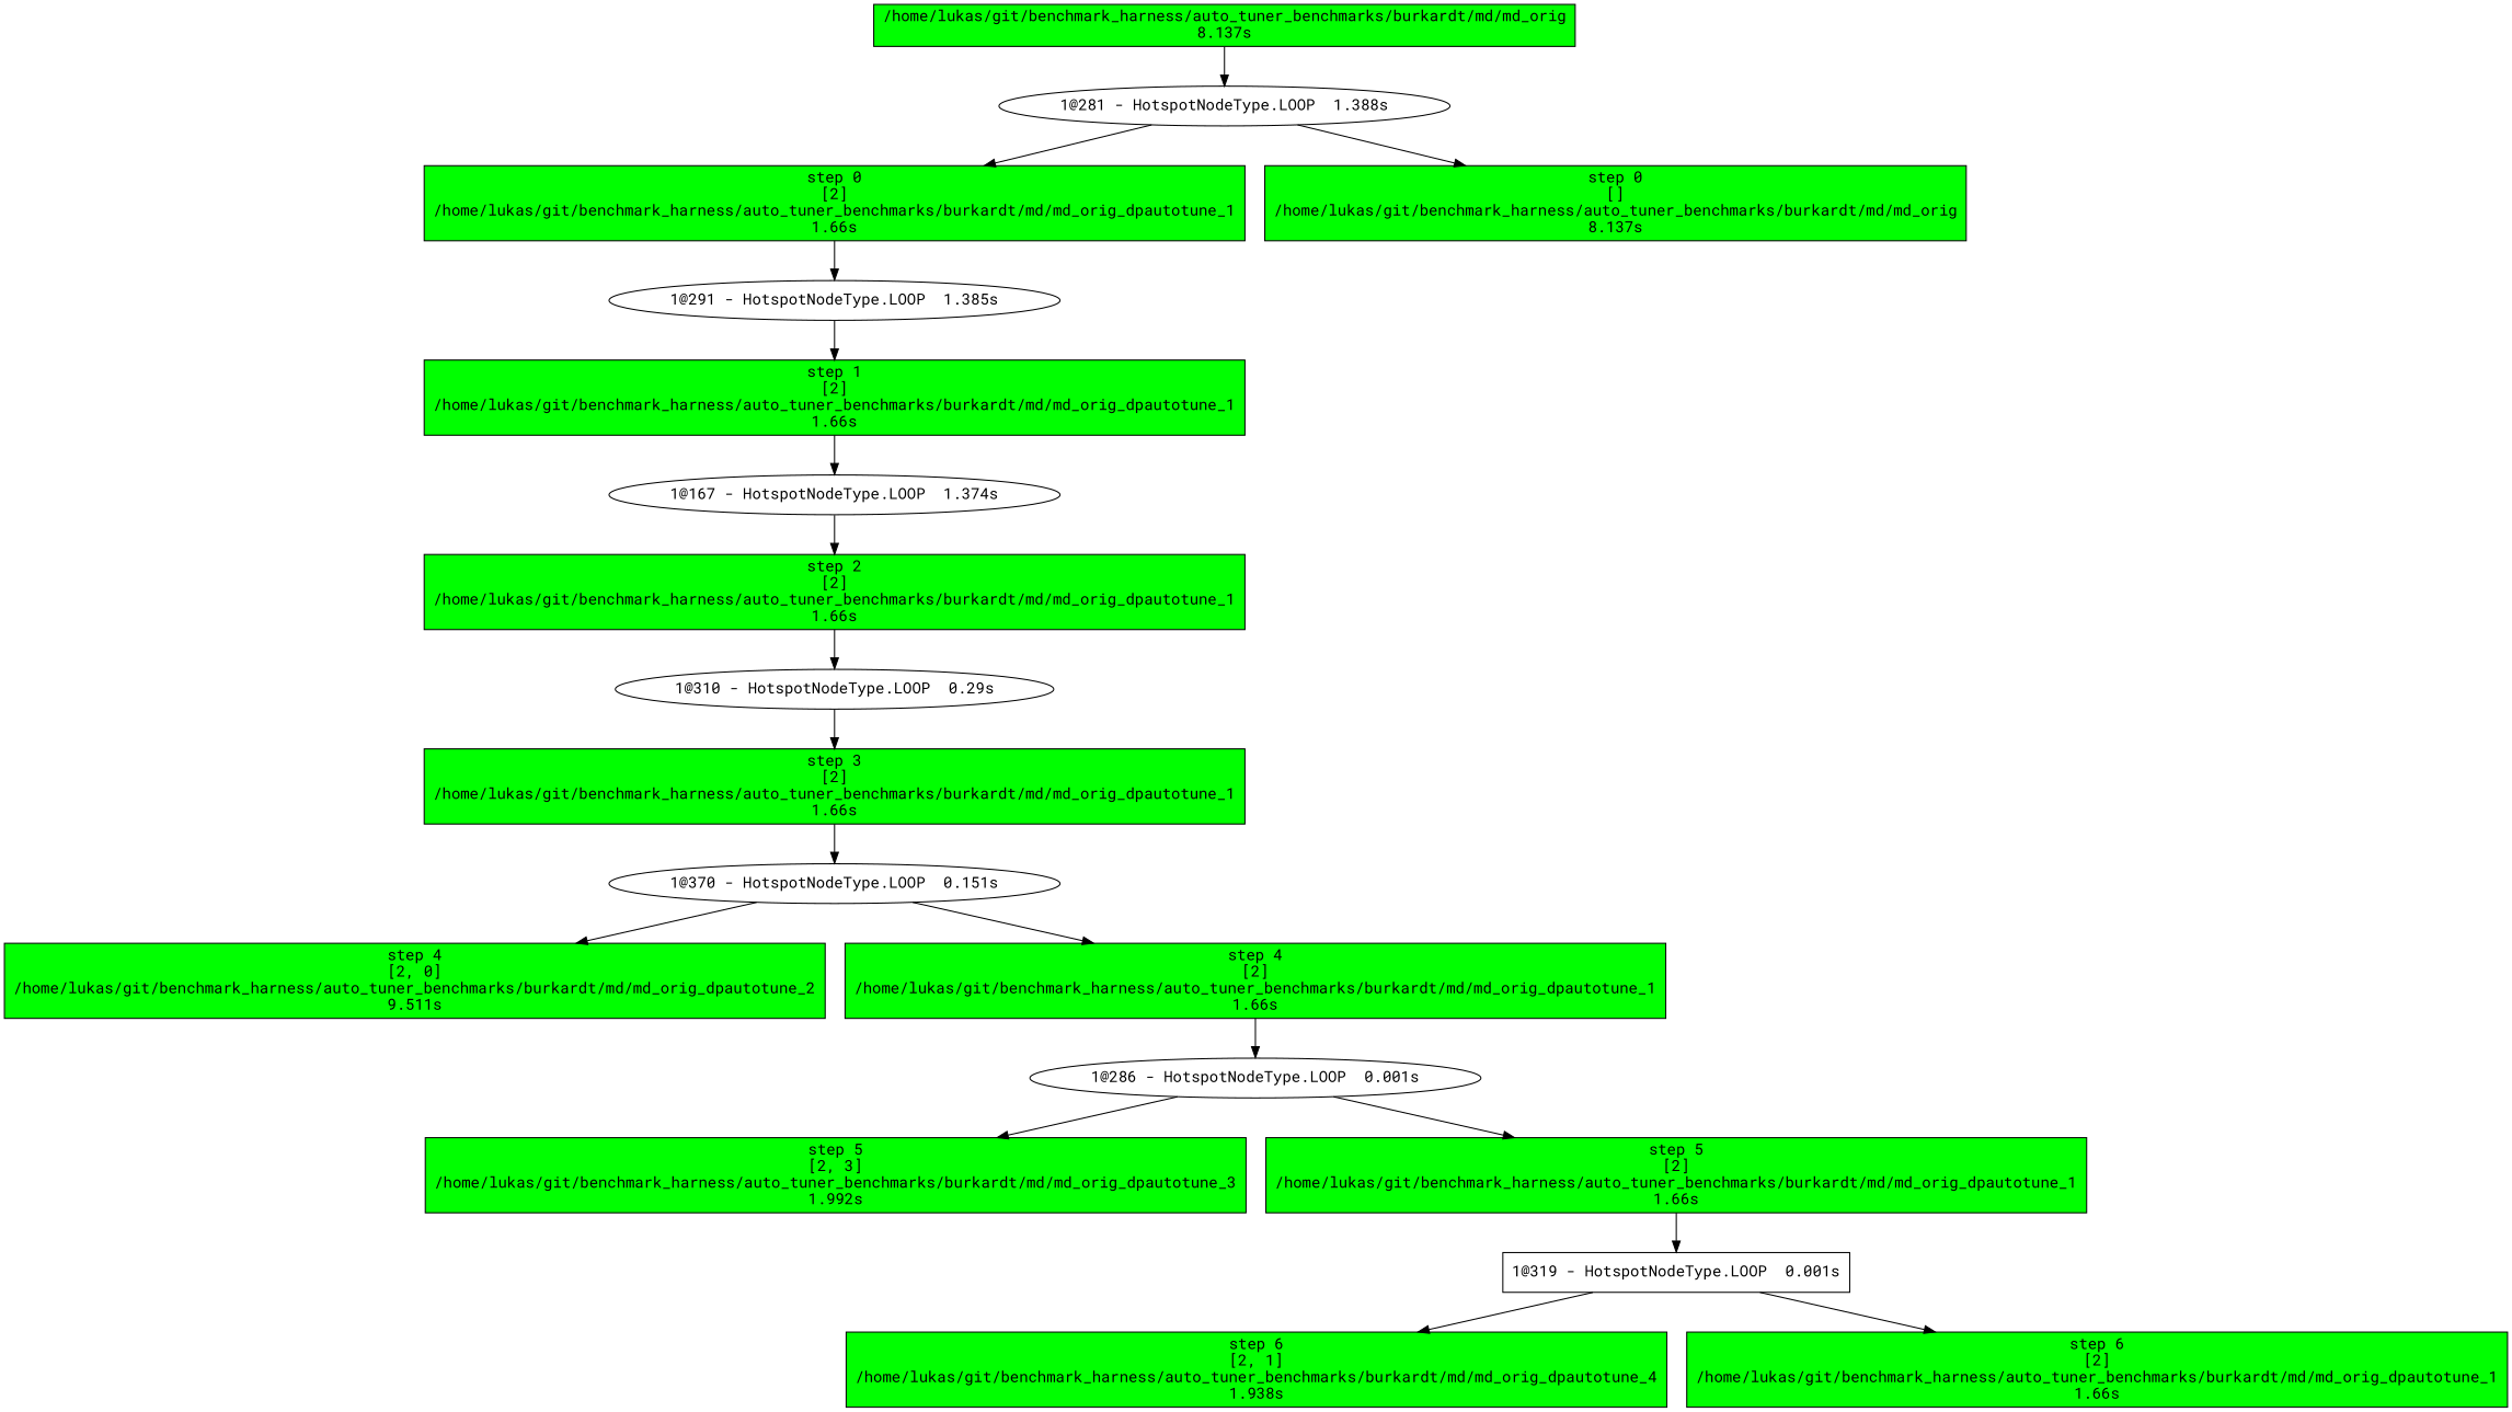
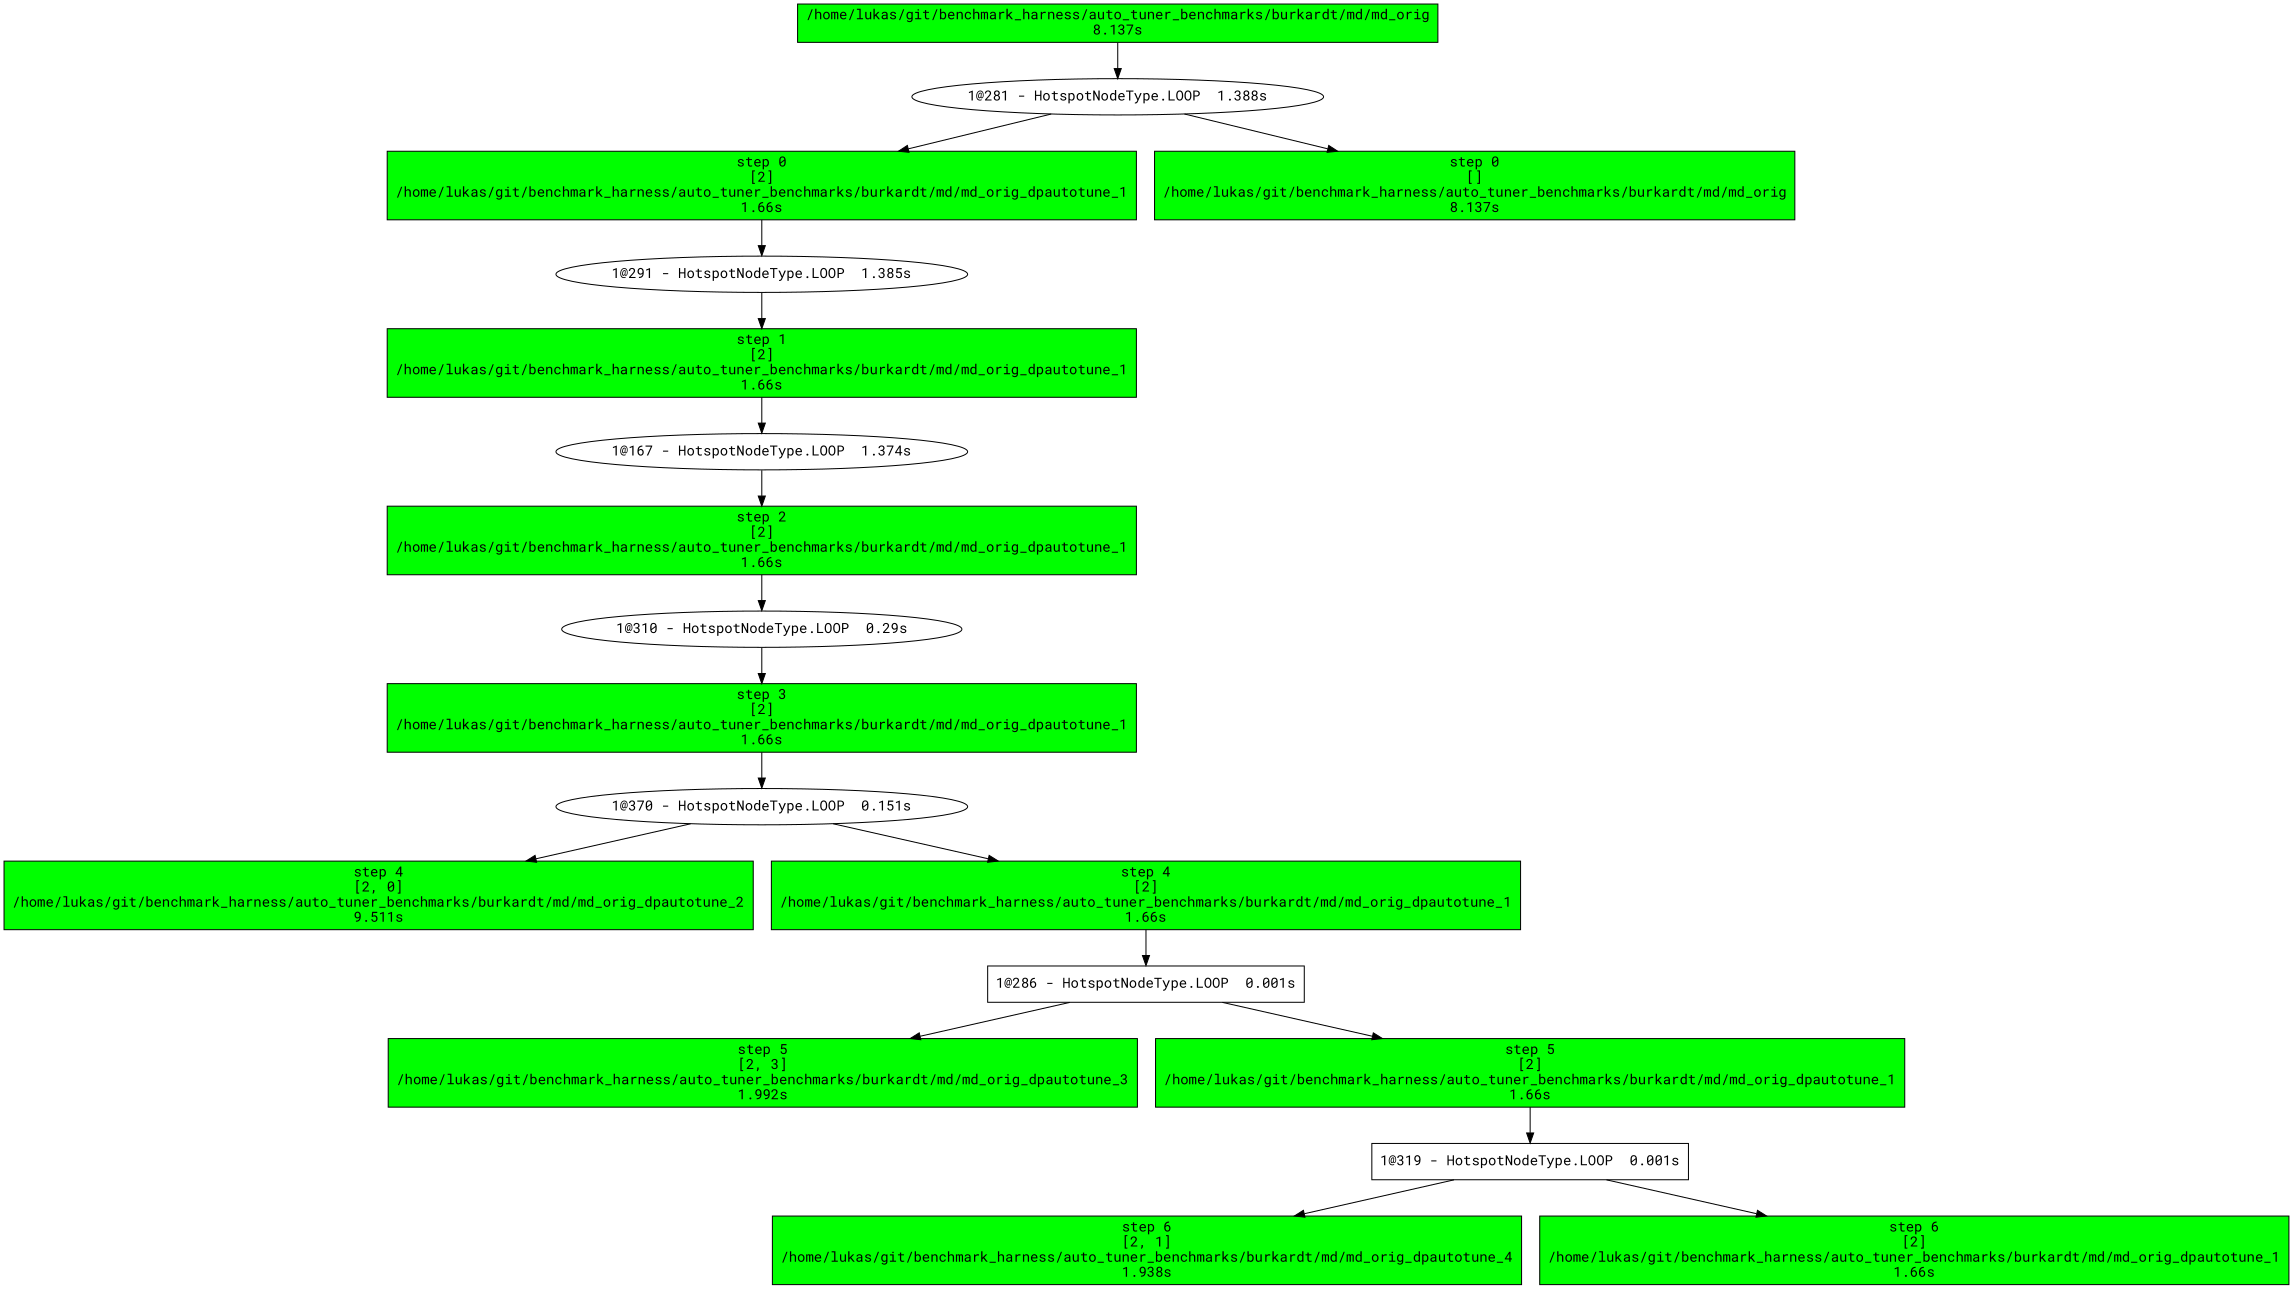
  strict digraph {
    fontname="Roboto Mono"
    node [color=black fillcolor=green fontname="Roboto Mono" style=filled shape=box]
    edge [fontname="Roboto Mono"]
    "1@281 - HotspotNodeType.LOOP  1.388s" [fillcolor=white shape=""]
    "/home/lukas/git/benchmark_harness/auto_tuner_benchmarks/burkardt/md/md_orig\n8.137s"
    "step 0\n[2]\n/home/lukas/git/benchmark_harness/auto_tuner_benchmarks/burkardt/md/md_orig_dpautotune_1\n1.66s"
    "step 0\n[]\n/home/lukas/git/benchmark_harness/auto_tuner_benchmarks/burkardt/md/md_orig\n8.137s"
    "1@291 - HotspotNodeType.LOOP  1.385s" [fillcolor=white shape=""]
    "step 1\n[2]\n/home/lukas/git/benchmark_harness/auto_tuner_benchmarks/burkardt/md/md_orig_dpautotune_1\n1.66s"
    "1@167 - HotspotNodeType.LOOP  1.374s" [fillcolor=white shape=""]
    "step 2\n[2]\n/home/lukas/git/benchmark_harness/auto_tuner_benchmarks/burkardt/md/md_orig_dpautotune_1\n1.66s"
    "1@310 - HotspotNodeType.LOOP  0.29s" [fillcolor=white shape=""]
    "step 3\n[2]\n/home/lukas/git/benchmark_harness/auto_tuner_benchmarks/burkardt/md/md_orig_dpautotune_1\n1.66s"
    "1@370 - HotspotNodeType.LOOP  0.151s" [fillcolor=white shape=""]
    "step 4\n[2, 0]\n/home/lukas/git/benchmark_harness/auto_tuner_benchmarks/burkardt/md/md_orig_dpautotune_2\n9.511s"
    "step 4\n[2]\n/home/lukas/git/benchmark_harness/auto_tuner_benchmarks/burkardt/md/md_orig_dpautotune_1\n1.66s"
-   "1@286 - HotspotNodeType.LOOP  0.001s" [fillcolor=white shape=""]
+   "1@286 - HotspotNodeType.LOOP  0.001s" [fillcolor=white]
    "step 5\n[2, 3]\n/home/lukas/git/benchmark_harness/auto_tuner_benchmarks/burkardt/md/md_orig_dpautotune_3\n1.992s"
    "step 5\n[2]\n/home/lukas/git/benchmark_harness/auto_tuner_benchmarks/burkardt/md/md_orig_dpautotune_1\n1.66s"
    "1@319 - HotspotNodeType.LOOP  0.001s" [fillcolor=white]
    "step 6\n[2, 1]\n/home/lukas/git/benchmark_harness/auto_tuner_benchmarks/burkardt/md/md_orig_dpautotune_4\n1.938s"
    "step 6\n[2]\n/home/lukas/git/benchmark_harness/auto_tuner_benchmarks/burkardt/md/md_orig_dpautotune_1\n1.66s"
    "1@281 - HotspotNodeType.LOOP  1.388s" -> "step 0\n[2]\n/home/lukas/git/benchmark_harness/auto_tuner_benchmarks/burkardt/md/md_orig_dpautotune_1\n1.66s"
    "1@281 - HotspotNodeType.LOOP  1.388s" -> "step 0\n[]\n/home/lukas/git/benchmark_harness/auto_tuner_benchmarks/burkardt/md/md_orig\n8.137s"
    "/home/lukas/git/benchmark_harness/auto_tuner_benchmarks/burkardt/md/md_orig\n8.137s" -> "1@281 - HotspotNodeType.LOOP  1.388s"
    "step 0\n[2]\n/home/lukas/git/benchmark_harness/auto_tuner_benchmarks/burkardt/md/md_orig_dpautotune_1\n1.66s" -> "1@291 - HotspotNodeType.LOOP  1.385s"
    "1@291 - HotspotNodeType.LOOP  1.385s" -> "step 1\n[2]\n/home/lukas/git/benchmark_harness/auto_tuner_benchmarks/burkardt/md/md_orig_dpautotune_1\n1.66s"
    "step 1\n[2]\n/home/lukas/git/benchmark_harness/auto_tuner_benchmarks/burkardt/md/md_orig_dpautotune_1\n1.66s" -> "1@167 - HotspotNodeType.LOOP  1.374s"
    "1@167 - HotspotNodeType.LOOP  1.374s" -> "step 2\n[2]\n/home/lukas/git/benchmark_harness/auto_tuner_benchmarks/burkardt/md/md_orig_dpautotune_1\n1.66s"
    "step 2\n[2]\n/home/lukas/git/benchmark_harness/auto_tuner_benchmarks/burkardt/md/md_orig_dpautotune_1\n1.66s" -> "1@310 - HotspotNodeType.LOOP  0.29s"
    "1@310 - HotspotNodeType.LOOP  0.29s" -> "step 3\n[2]\n/home/lukas/git/benchmark_harness/auto_tuner_benchmarks/burkardt/md/md_orig_dpautotune_1\n1.66s"
    "step 3\n[2]\n/home/lukas/git/benchmark_harness/auto_tuner_benchmarks/burkardt/md/md_orig_dpautotune_1\n1.66s" -> "1@370 - HotspotNodeType.LOOP  0.151s"
    "1@370 - HotspotNodeType.LOOP  0.151s" -> "step 4\n[2, 0]\n/home/lukas/git/benchmark_harness/auto_tuner_benchmarks/burkardt/md/md_orig_dpautotune_2\n9.511s"
    "1@370 - HotspotNodeType.LOOP  0.151s" -> "step 4\n[2]\n/home/lukas/git/benchmark_harness/auto_tuner_benchmarks/burkardt/md/md_orig_dpautotune_1\n1.66s"
    "step 4\n[2]\n/home/lukas/git/benchmark_harness/auto_tuner_benchmarks/burkardt/md/md_orig_dpautotune_1\n1.66s" -> "1@286 - HotspotNodeType.LOOP  0.001s"
    "1@286 - HotspotNodeType.LOOP  0.001s" -> "step 5\n[2, 3]\n/home/lukas/git/benchmark_harness/auto_tuner_benchmarks/burkardt/md/md_orig_dpautotune_3\n1.992s"
    "1@286 - HotspotNodeType.LOOP  0.001s" -> "step 5\n[2]\n/home/lukas/git/benchmark_harness/auto_tuner_benchmarks/burkardt/md/md_orig_dpautotune_1\n1.66s"
    "step 5\n[2]\n/home/lukas/git/benchmark_harness/auto_tuner_benchmarks/burkardt/md/md_orig_dpautotune_1\n1.66s" -> "1@319 - HotspotNodeType.LOOP  0.001s"
    "1@319 - HotspotNodeType.LOOP  0.001s" -> "step 6\n[2, 1]\n/home/lukas/git/benchmark_harness/auto_tuner_benchmarks/burkardt/md/md_orig_dpautotune_4\n1.938s"
    "1@319 - HotspotNodeType.LOOP  0.001s" -> "step 6\n[2]\n/home/lukas/git/benchmark_harness/auto_tuner_benchmarks/burkardt/md/md_orig_dpautotune_1\n1.66s"
  }
